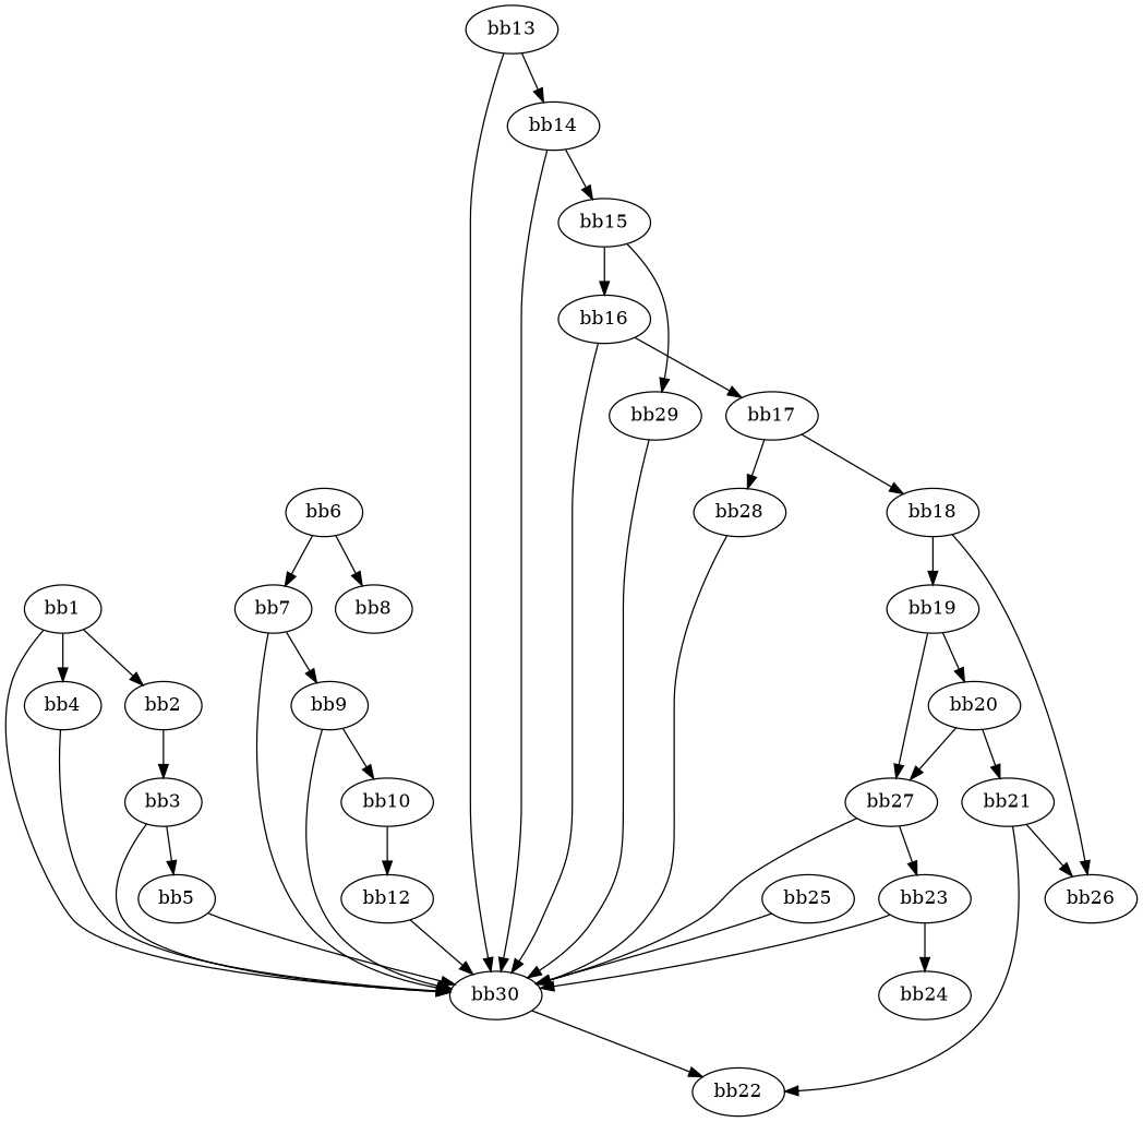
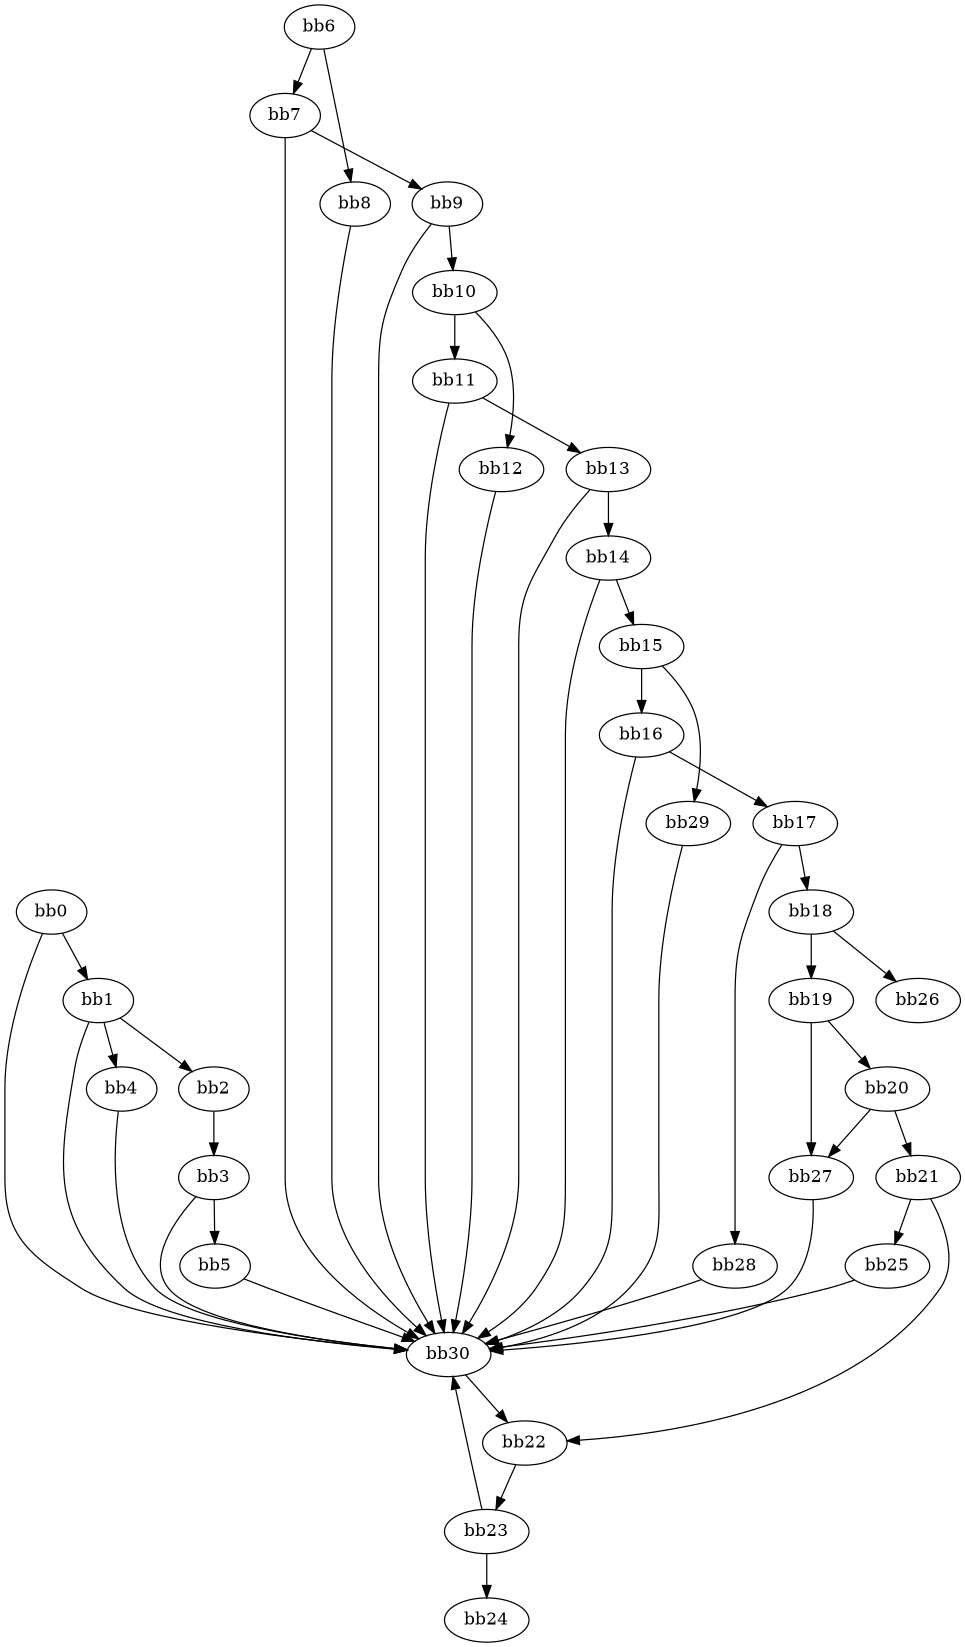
  digraph {
+   n1 [label="bb0\l"]
    n2 [label="bb1\l"]
    n3 [label="bb30\l"]
    n4 [label="bb2\l"]
    n5 [label="bb4\l"]
    n6 [label="bb22\l"]
    n7 [label="bb3\l"]
    n8 [label="bb5\l"]
    n9 [label="bb6\l"]
    n10 [label="bb7\l"]
    n11 [label="bb8\l"]
    n12 [label="bb9\l"]
    n13 [label="bb10\l"]
+   n14 [label="bb11\l"]
    n15 [label="bb12\l"]
    n16 [label="bb13\l"]
    n17 [label="bb14\l"]
    n18 [label="bb15\l"]
    n19 [label="bb16\l"]
    n20 [label="bb29\l"]
    n21 [label="bb17\l"]
    n22 [label="bb18\l"]
    n23 [label="bb28\l"]
    n24 [label="bb19\l"]
    n25 [label="bb26\l"]
    n26 [label="bb20\l"]
    n27 [label="bb27\l"]
    n28 [label="bb21\l"]
    n29 [label="bb25\l"]
    n30 [label="bb23\l"]
    n31 [label="bb24\l"]
+   n1 -> n2
+   n1 -> n3
    n2 -> n3
    n2 -> n4
    n2 -> n5
    n3 -> n6
    n4 -> n7
    n5 -> n3
-   n27 -> n30
+   n6 -> n30
    n7 -> n3
    n7 -> n8
    n8 -> n3
    n9 -> n10
    n9 -> n11
    n10 -> n3
    n10 -> n12
+   n11 -> n3
    n12 -> n3
    n12 -> n13
+   n13 -> n14
    n13 -> n15
+   n14 -> n3
+   n14 -> n16
    n15 -> n3
    n16 -> n3
    n16 -> n17
    n17 -> n3
    n17 -> n18
    n18 -> n19
    n18 -> n20
    n19 -> n3
    n19 -> n21
    n20 -> n3
    n21 -> n22
    n21 -> n23
    n22 -> n24
    n22 -> n25
    n23 -> n3
    n24 -> n26
    n24 -> n27
    n26 -> n27
    n26 -> n28
    n27 -> n3
    n28 -> n6
-   n28 -> n25
+   n28 -> n29
    n29 -> n3
    n30 -> n3
    n30 -> n31
  }
